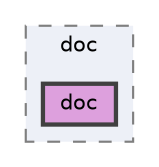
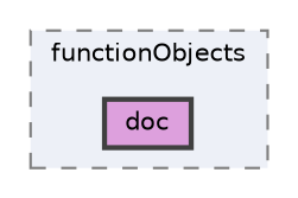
  digraph {
    compound=true
    n1 [color=grey25 fillcolor=plum fontname=Helvetica fontsize=10 height=0.2 label=doc shape=box style="filled,bold" width=0.4]
    subgraph cluster_1 {
      bgcolor="#edf0f7"
      fontname=Helvetica
      fontsize=10
-     label=doc
+     label=functionObjects
      pencolor=grey50
      style="filled,dashed"
      n1
    }
  }
